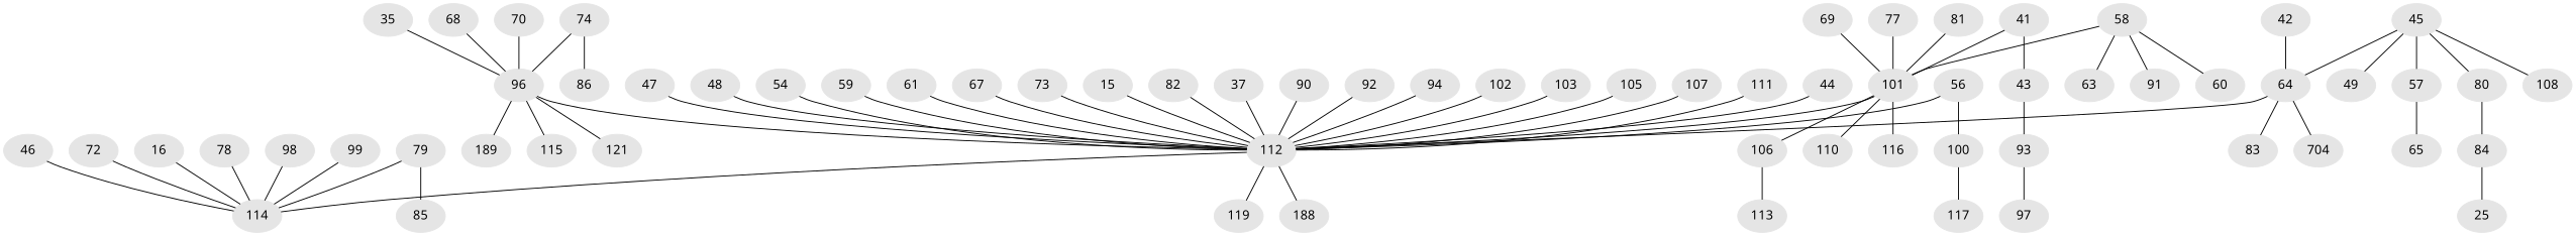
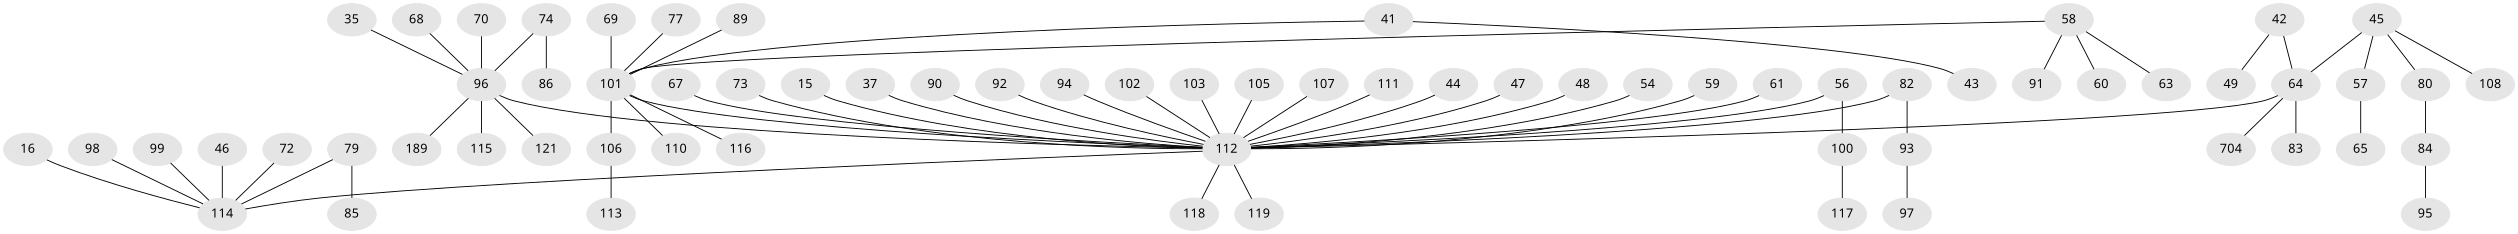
  graph {
    fontname="Noto Sans"
    node [color=gray90 fontname="Noto Sans" style=filled]
    edge [fontname="Noto Sans"]
    96 [super="+12+25+27+88"]
    112 [super="+15+81+71+26+40+18+31"]
    n3 [label=189]
    115
    121
    35
    41
    43
    101 [super="+62"]
    106
    110
    116
    42
    49
    64 [super="+29+38+23"]
    83
    n17 [label=704]
    114 [super="+24+28+53+20+22+34"]
-   118 [label=188]
+   118
    119
    44
    45
    57
    80
    108
    65
    84
    46
    47
    48
    54
    56
    100
    117
    58
    60
    63
    91
    59
    61
    67
    68
    69
    70
    72
    73
    74
    86
    n49 [label=15]
    n50 [label=16]
    77
-   78
    79
    85
-   95 [label=25]
+   95
    82
    93
    97
    n59 [label=37]
-   89 [label=81]
+   89
    90
    92
    94
    98
    99
    113
    102
    103
    105
    107
    111
    96 -- 112
    96 -- n3
    96 -- 115
    96 -- 121
    112 -- 114
    112 -- 118
    112 -- 119
    35 -- 96
    41 -- 43
    41 -- 101
    101 -- 112
    101 -- 106
    101 -- 110
    101 -- 116
    106 -- 113
-   45 -- 49
+   42 -- 49
    42 -- 64
    64 -- 112
    64 -- 83
    64 -- n17
    44 -- 112
    45 -- 64
    45 -- 57
    45 -- 80
    45 -- 108
    57 -- 65
    80 -- 84
    84 -- 95
    46 -- 114
    47 -- 112
    48 -- 112
    54 -- 112
    56 -- 112
    56 -- 100
    100 -- 117
    58 -- 101
    58 -- 60
    58 -- 63
    58 -- 91
    59 -- 112
    61 -- 112
    67 -- 112
    68 -- 96
    69 -- 101
    70 -- 96
    72 -- 114
    73 -- 112
    74 -- 96
    74 -- 86
    n49 -- 112
    n50 -- 114
    77 -- 101
-   78 -- 114
    79 -- 114
    79 -- 85
    82 -- 112
-   43 -- 93
+   82 -- 93
    93 -- 97
    n59 -- 112
    89 -- 101
    90 -- 112
    92 -- 112
    94 -- 112
    98 -- 114
    99 -- 114
    102 -- 112
    103 -- 112
    105 -- 112
    107 -- 112
    111 -- 112
  }
